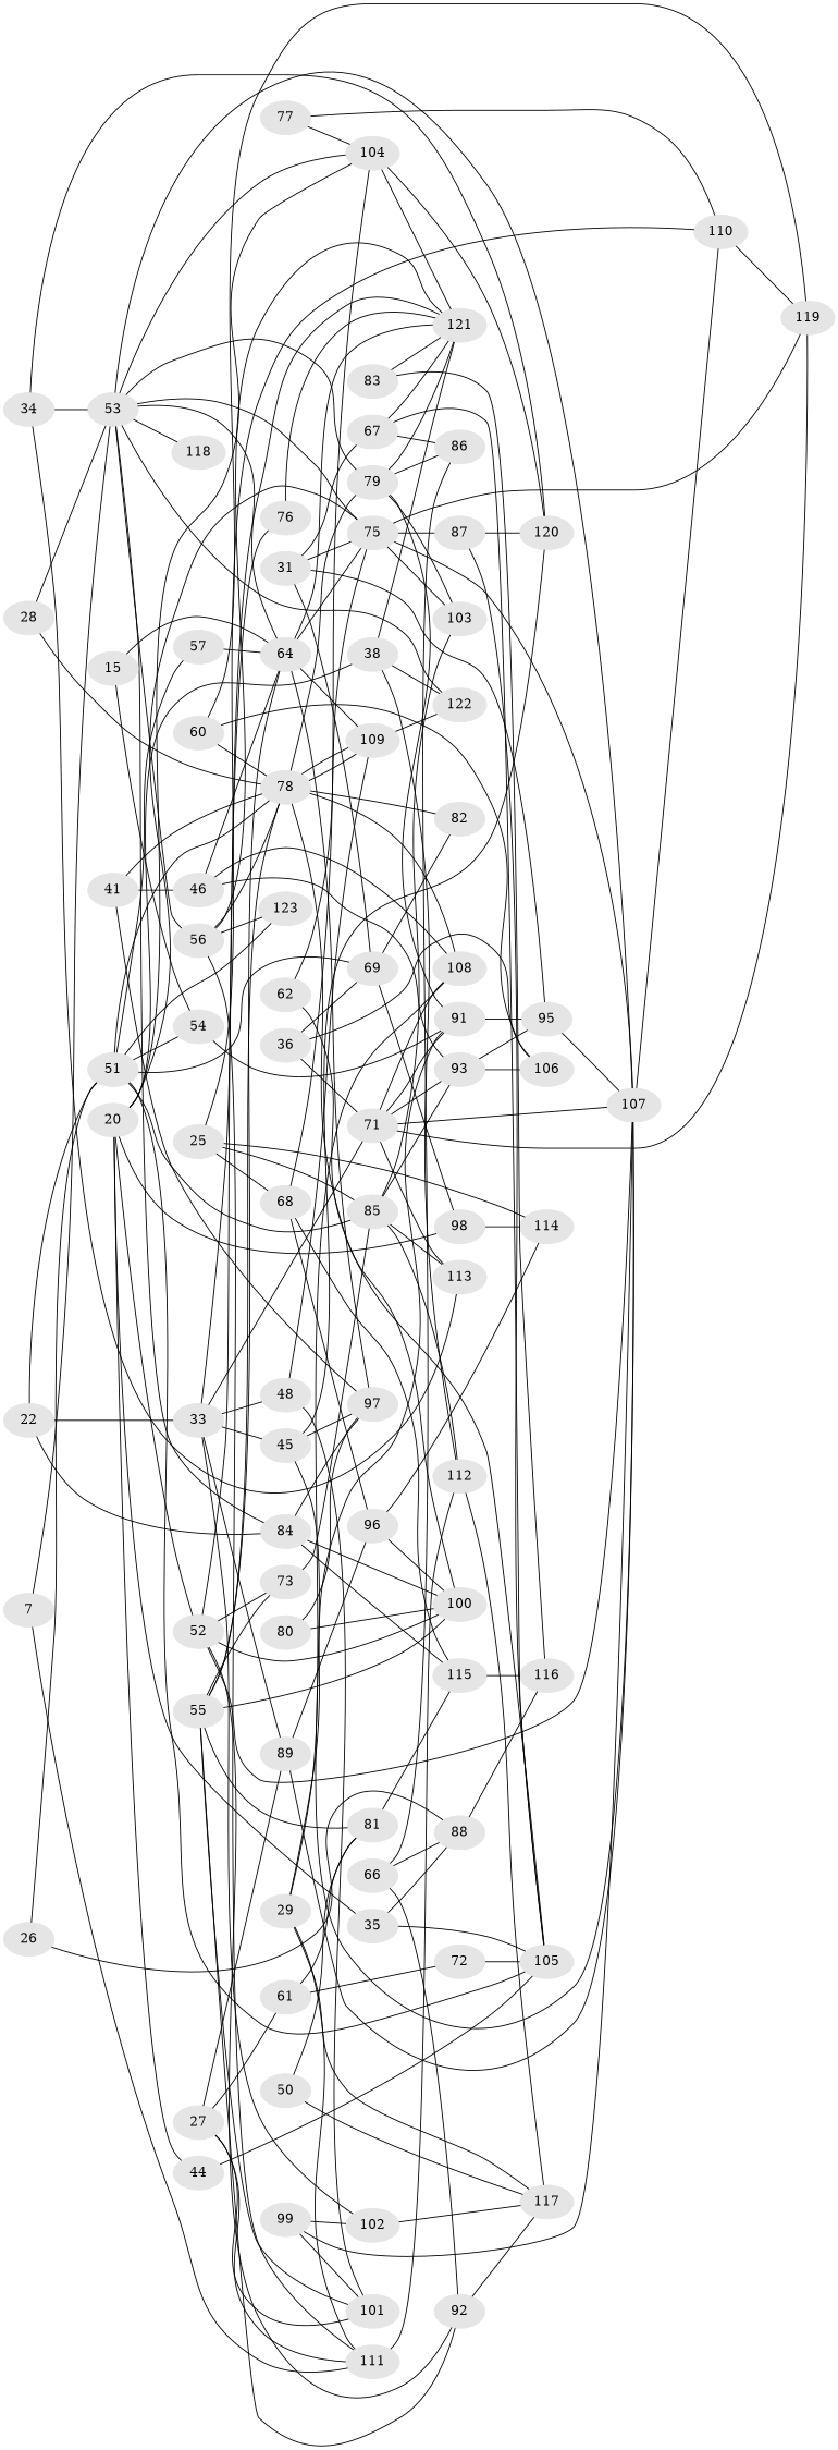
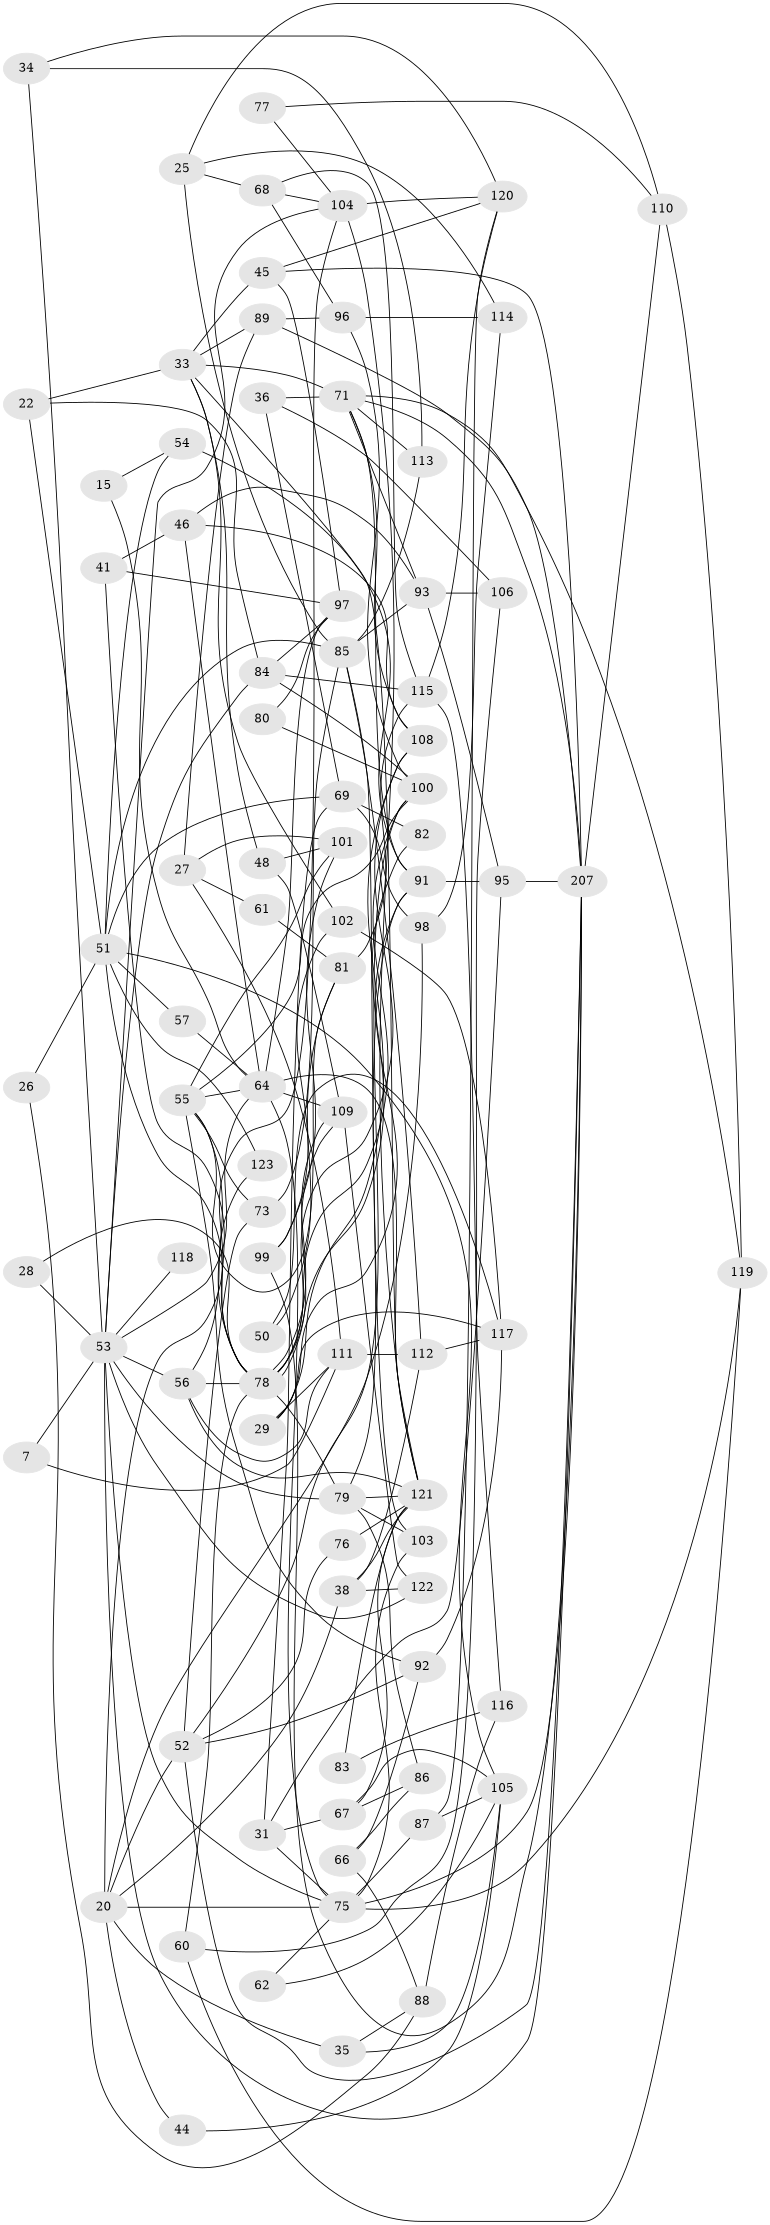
  graph {
    rankdir=LR
    node [color=gray90 style=filled]
    53 [super="+49+39"]
    64 [super="+59+63"]
    75 [super="+24+36+40"]
    104 [super="+90"]
    84 [super="+17"]
    122
-   107 [super="+5"]
+   107 [super="+5" label=207]
    56 [super="+30"]
    79 [super="+74"]
    118
    7
    111
    112 [super="+1"]
    15
    54
    91 [super="+18"]
    121 [super="+43+70"]
    97
    109 [super="+6"]
    20 [super="+12"]
    35
    38
    44
    52
    98
    88
    105 [super="+13+47"]
    73
    76
    92
    100 [super="+94"]
    119
    87 [super="+58"]
    103
    114
    120
    22
    33
    51 [super="+42+19"]
    89
    71 [super="+65"]
    45
    48
    102
    85
    78 [super="+16"]
    69
    57
    123
    115
    25
    68
    110
    96
    113
    93 [super="+10"]
    26
    116
    27
    61
    101
    81
-   72
    28
    108
    82
    95
    29
    117 [super="+21"]
    31
    67
    86
    n73 [label=36]
    106
    34
    41
    46
    50
    55 [super="+37"]
    60
    62
    66
    77
    80
    83
    99 [super="+9"]
    53 -- 64 [weight=2]
    53 -- 75 [weight=2]
    53 -- 104 [weight=2]
    53 -- 84
    53 -- 122
    53 -- 107
    53 -- 56
    53 -- 79 [weight=2]
    53 -- 118
    64 -- 75 [weight=2]
    64 -- 121
    64 -- 97
    64 -- 109
    75 -- 107 [weight=2]
    75 -- 119
    75 -- 87 [weight=2]
    75 -- 103
    104 -- 121
    104 -- 120 [weight=2]
    84 -- 97
    84 -- 100
    84 -- 115
    107 -- 110
    56 -- 111
    56 -- 121
    56 -- 78 [weight=2]
    56 -- 123
    79 -- 91
    79 -- 121 [weight=3]
    79 -- 103
    79 -- 86
    7 -- 53
    7 -- 111
    111 -- 112
    112 -- 117
    15 -- 64
    15 -- 54
    54 -- 91
    91 -- 95
    109 -- 122
    20 -- 75 [weight=3]
    20 -- 104
    20 -- 35
    20 -- 38
    20 -- 44
    20 -- 52
    20 -- 98
    35 -- 88
    35 -- 105
    38 -- 122
    38 -- 112
    38 -- 121
    44 -- 105
    52 -- 107
    52 -- 73
    52 -- 76
    52 -- 92
    52 -- 100
    98 -- 114
    88 -- 116
    73 -- 85
    76 -- 121
    92 -- 117 [weight=2]
    87 -- 105
    87 -- 120
    22 -- 84
    22 -- 33
    22 -- 51
    33 -- 121
    33 -- 89
    33 -- 71
    33 -- 45
    33 -- 48
    33 -- 102
    51 -- 54 [weight=2]
    51 -- 105 [weight=3]
    51 -- 85 [weight=2]
    51 -- 78
    51 -- 69
    51 -- 57
    51 -- 123 [weight=2]
    89 -- 107
    89 -- 96
    71 -- 107 [weight=2]
    71 -- 91
    71 -- 119
    71 -- 113
    71 -- 93
    71 -- 108
    45 -- 107
    45 -- 97
    45 -- 120
    48 -- 109
    48 -- 101
    102 -- 117
    85 -- 112
    85 -- 103
    85 -- 113
    85 -- 93
    78 -- 79
    78 -- 109
    78 -- 109
    78 -- 100
    78 -- 108
    78 -- 82
    69 -- 98
    69 -- 82
    57 -- 64
+   115 -- 120
    115 -- 116
    25 -- 114
    25 -- 85
    25 -- 68
    25 -- 110
    68 -- 104
    68 -- 115
    68 -- 96
    110 -- 119
    96 -- 100
    96 -- 114
    93 -- 95
    93 -- 106
    26 -- 88
    26 -- 51
    27 -- 111
    27 -- 89
    27 -- 61
    27 -- 101
    61 -- 81
-   61 -- 72
    81 -- 115
-   72 -- 105
    28 -- 53
    28 -- 78
    95 -- 107
    29 -- 111
    29 -- 91
    29 -- 108
    29 -- 117
    31 -- 75
    31 -- 69
    31 -- 95
    31 -- 67
    67 -- 121
    67 -- 105
    67 -- 86
    n73 -- 71
    n73 -- 69
    n73 -- 106
    34 -- 53
    34 -- 120
    34 -- 113
    41 -- 97
    41 -- 78
    41 -- 46
    46 -- 64
    46 -- 93
    46 -- 108
    50 -- 81
    50 -- 117
    55 -- 64 [weight=2]
    55 -- 73
    55 -- 92
    55 -- 100 [weight=2]
    55 -- 78
    55 -- 101
    55 -- 81
    60 -- 119
    60 -- 78
    60 -- 106
    62 -- 75 [weight=2]
    62 -- 105
    66 -- 88
    66 -- 92
    66 -- 86
    77 -- 104
    77 -- 110
    80 -- 97
    80 -- 100
    83 -- 121
    83 -- 116
    99 -- 107
    99 -- 102
    99 -- 101
  }
